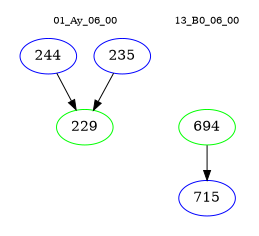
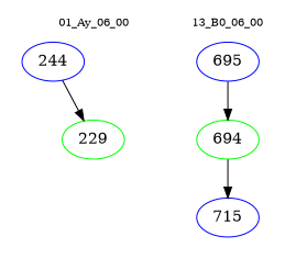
  digraph {
    node [color=blue]
    edge [color=black]
-   n1 [label=235]
    n2 [color=green label=229]
    n3 [label=244]
+   n4 [label=695]
    n5 [color=green label=694]
    n6 [label=715]
    subgraph cluster_1 {
      color=white
      fontsize=10
      label="01_Ay_06_00"
-     n1
      n2
      n3
    }
    subgraph cluster_2 {
      color=white
      fontsize=10
      label="13_B0_06_00"
+     n4
      n5
      n6
    }
-   n1 -> n2
    n3 -> n2
+   n4 -> n5
    n5 -> n6
  }
